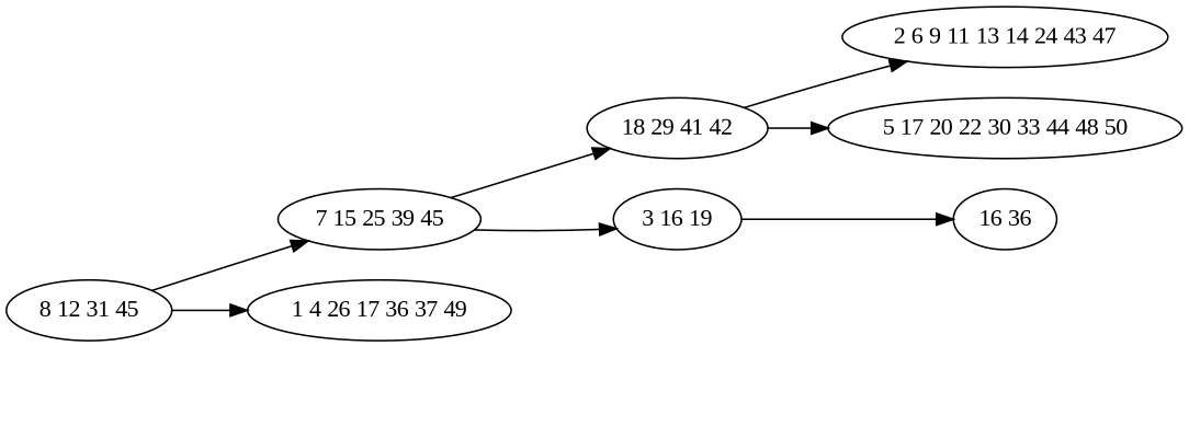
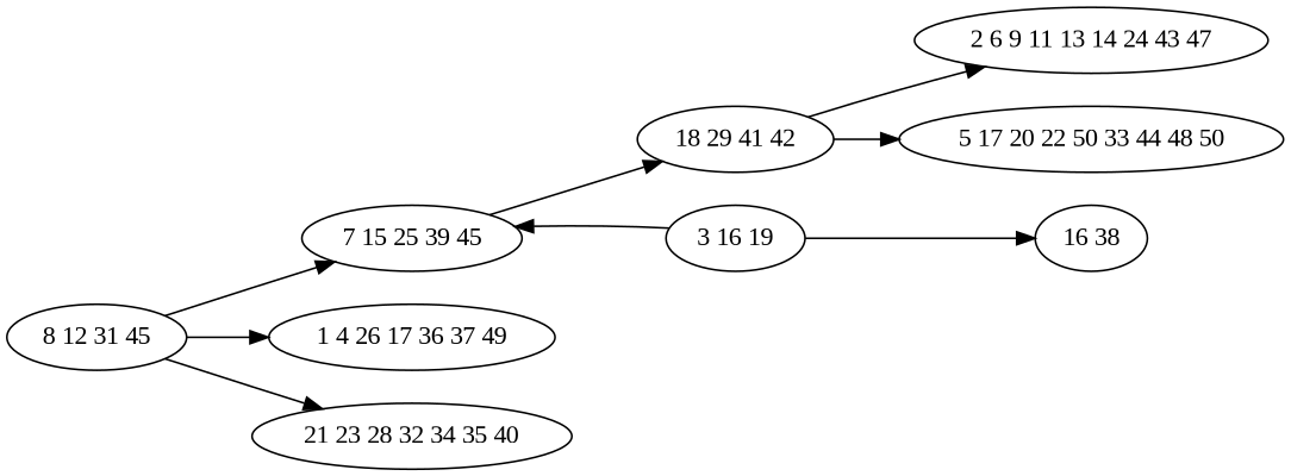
  digraph {
    fontname="Liberation Serif"
    rankdir=LR
    node [fontname="Liberation Serif"]
    edge [fontname="Liberation Serif"]
    n1 [label="8 12 31 45"]
    n2 [label="7 15 25 39 45"]
    n3 [label="1 4 26 17 36 37 49"]
+   n4 [label="21 23 28 32 34 35 40"]
    n5 [label="18 29 41 42"]
    n6 [label="3 16 19"]
    n7 [label="2 6 9 11 13 14 24 43 47"]
-   n8 [label="5 17 20 22 30 33 44 48 50"]
-   n9 [label="16 36"]
+   n8 [label="5 17 20 22 50 33 44 48 50"]
+   n9 [label="16 38"]
    n1 -> n2
    n1 -> n3
+   n1 -> n4
    n2 -> n5
-   n2 -> n6
+   n6 -> n2
    n5 -> n7
    n5 -> n8
    n6 -> n9
  }
